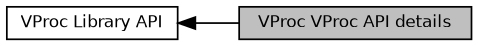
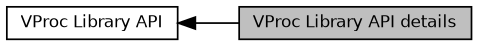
  digraph {
    rankdir=LR
    node [color=black fontname=Helvetica fontsize=10 shape=box]
    n1 [height=0.2 label="VProc Library API" width=0.4]
-   n2 [fillcolor=grey75 fontcolor=black height=0.2 label="VProc VProc API details" style=filled width=0.4]
+   n2 [fillcolor=grey75 fontcolor=black height=0.2 label="VProc Library API details" style=filled width=0.4]
    n1 -> n2 [dir=back fontname=Helvetica fontsize=10 labelfontname=Helvetica labelfontsize=10 shape=plaintext style=solid]
  }
